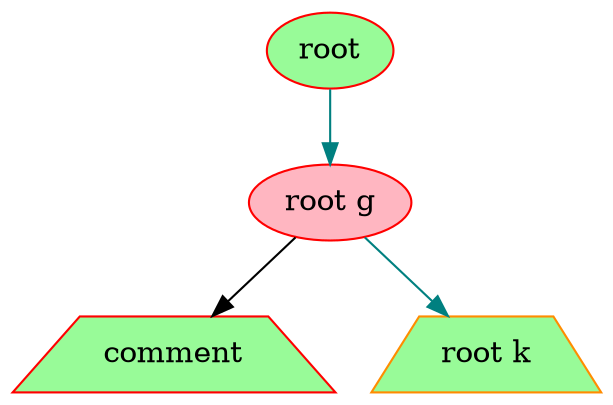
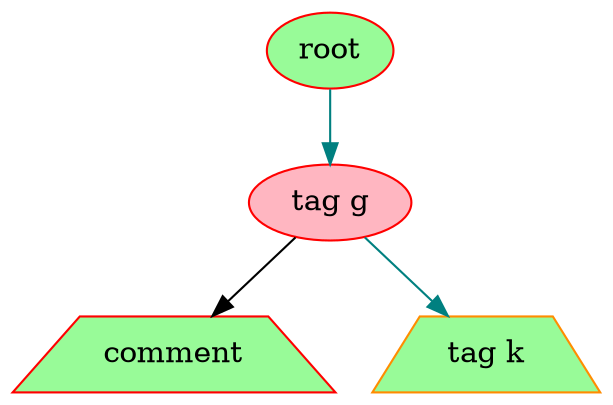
  digraph {
    node [color=red fillcolor=palegreen shape=ellipse style=filled]
    edge [color=teal]
    n1 [label=root]
-   n2 [fillcolor=lightpink label="root g"]
+   n2 [fillcolor=lightpink label="tag g"]
    n3 [label=comment shape=trapezium]
-   n4 [color=darkorange label="root k" shape=trapezium]
+   n4 [color=darkorange label="tag k" shape=trapezium]
    n1 -> n2
    n2 -> n3 [color=black]
    n2 -> n4
  }
